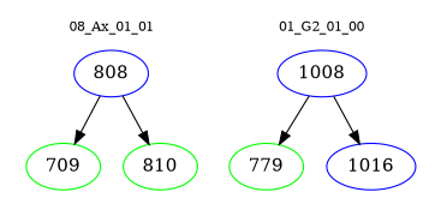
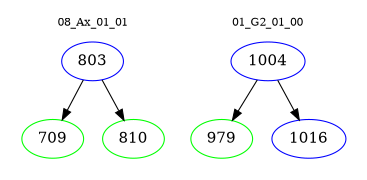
  digraph {
    node [color=blue]
    edge [color=black]
-   n1 [label=808]
+   n1 [label=803]
    n2 [color=green label=709]
    n3 [color=green label=810]
-   n4 [label=1008]
-   n5 [color=green label=779]
+   n4 [label=1004]
+   n5 [color=green label=979]
    n6 [label=1016]
    subgraph cluster_1 {
      color=white
      fontsize=10
      label="08_Ax_01_01"
      n1
      n2
      n3
    }
    subgraph cluster_2 {
      color=white
      fontsize=10
      label="01_G2_01_00"
      n4
      n5
      n6
    }
    n1 -> n2
    n1 -> n3
    n4 -> n5
    n4 -> n6
  }
